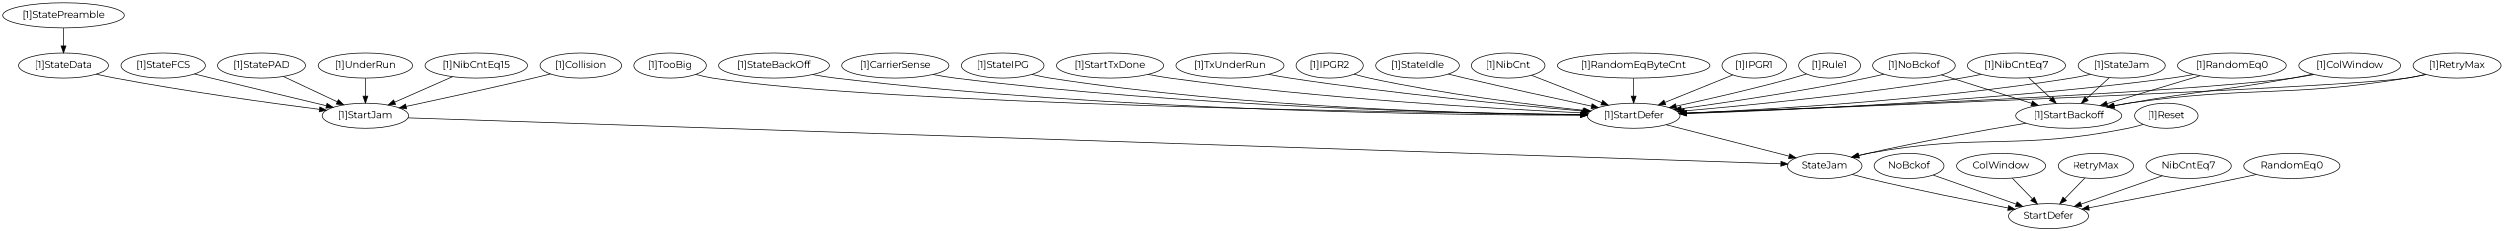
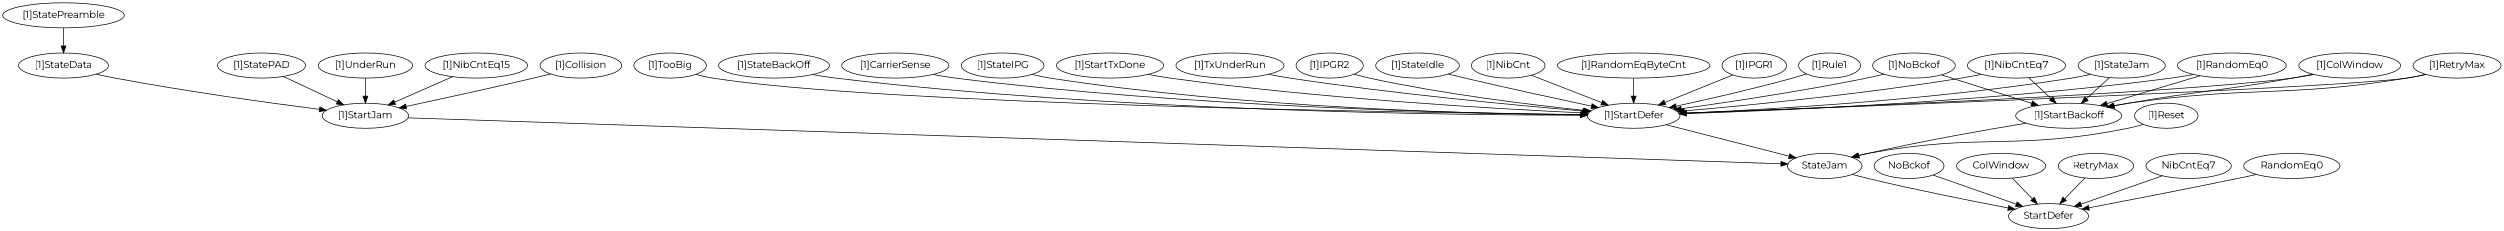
  strict digraph {
    fontname=Montserrat
    node [complexity=30 fontname=Montserrat importance=0.223856677533 rank=0.00746188925109]
    edge [fontname=Montserrat]
    StateJam [complexity=7 importance=0.0629226918767 rank=0.00898895598238]
    n2 [complexity=0 importance=0.0299679810114 label=StartDefer rank=0.0]
    "[1]StateData" [complexity=16 importance=0.135754122626 rank=0.00848463266414]
    "[1]StartJam" [complexity=8 importance=0.117513781548 rank=0.0146892226935]
    "[1]StartDefer" [complexity=9 importance=0.212978768342 rank=0.0236643075935]
    "[1]TooBig"
    "[1]StateBackOff" [importance=0.237039966097 rank=0.00790133220324]
    "[1]NoBckof"
    "[1]StartBackoff" [complexity=9 importance=0.155813364765 rank=0.017312596085]
-   "[1]StateFCS" [complexity=16 importance=0.150532003491 rank=0.0094082502182]
    "[1]CarrierSense"
    "[1]StatePAD" [complexity=16 importance=0.159285325463 rank=0.00995533284141]
    "[1]StateIPG" [importance=0.250544482488 rank=0.00835148274961]
    "[1]NibCntEq7"
    NoBckof [complexity=7 importance=0.0408458902024 rank=0.00583512717177]
    "[1]UnderRun" [complexity=16 importance=0.128391690739 rank=0.00802448067118]
    "[1]StartTxDone"
    ColWindow [complexity=7 importance=0.0408458902024 rank=0.00583512717177]
    "[1]TxUnderRun"
    RetryMax [complexity=7 importance=0.0408458902024 rank=0.00583512717177]
    NibCntEq7 [complexity=7 importance=0.0408458902024 rank=0.00583512717177]
    "[1]StatePreamble" [complexity=16 importance=0.151642768835 rank=0.0094776730522]
    "[1]IPGR2"
    "[1]StateIdle" [importance=0.24575683747 rank=0.00819189458233]
    "[1]NibCnt"
    "[1]RandomEqByteCnt"
    "[1]Reset" [complexity=8 importance=0.199645984821 rank=0.0249557481026]
    RandomEq0 [complexity=7 importance=0.0408458902024 rank=0.00583512717177]
    "[1]StateJam" [importance=0.245933479207 rank=0.00819778264023]
    "[1]NibCntEq15" [complexity=16 importance=0.128391690739 rank=0.00802448067118]
    "[1]IPGR1"
    "[1]RandomEq0"
    "[1]Collision" [complexity=16 importance=0.128391690739 rank=0.00802448067118]
    "[1]Rule1" [importance=0.249827781484 rank=0.00832759271612]
    "[1]ColWindow"
    "[1]RetryMax"
    StateJam -> n2
    "[1]StateData" -> "[1]StartJam"
    "[1]StartJam" -> StateJam
    "[1]StartDefer" -> StateJam
    "[1]TooBig" -> "[1]StartDefer"
    "[1]StateBackOff" -> "[1]StartDefer"
    "[1]NoBckof" -> "[1]StartDefer"
    "[1]NoBckof" -> "[1]StartBackoff"
    "[1]StartBackoff" -> StateJam
-   "[1]StateFCS" -> "[1]StartJam"
    "[1]CarrierSense" -> "[1]StartDefer"
    "[1]StatePAD" -> "[1]StartJam"
    "[1]StateIPG" -> "[1]StartDefer"
    "[1]NibCntEq7" -> "[1]StartDefer"
    "[1]NibCntEq7" -> "[1]StartBackoff"
    NoBckof -> n2
    "[1]UnderRun" -> "[1]StartJam"
    "[1]StartTxDone" -> "[1]StartDefer"
    ColWindow -> n2
    "[1]TxUnderRun" -> "[1]StartDefer"
    RetryMax -> n2
    NibCntEq7 -> n2
    "[1]StatePreamble" -> "[1]StateData"
    "[1]IPGR2" -> "[1]StartDefer"
    "[1]StateIdle" -> "[1]StartDefer"
    "[1]NibCnt" -> "[1]StartDefer"
    "[1]RandomEqByteCnt" -> "[1]StartDefer"
    "[1]Reset" -> StateJam
    RandomEq0 -> n2
    "[1]StateJam" -> "[1]StartDefer"
    "[1]StateJam" -> "[1]StartBackoff"
    "[1]NibCntEq15" -> "[1]StartJam"
    "[1]IPGR1" -> "[1]StartDefer"
    "[1]RandomEq0" -> "[1]StartDefer"
    "[1]RandomEq0" -> "[1]StartBackoff"
    "[1]Collision" -> "[1]StartJam"
    "[1]Rule1" -> "[1]StartDefer"
    "[1]ColWindow" -> "[1]StartDefer"
    "[1]ColWindow" -> "[1]StartBackoff"
    "[1]RetryMax" -> "[1]StartDefer"
    "[1]RetryMax" -> "[1]StartBackoff"
  }
